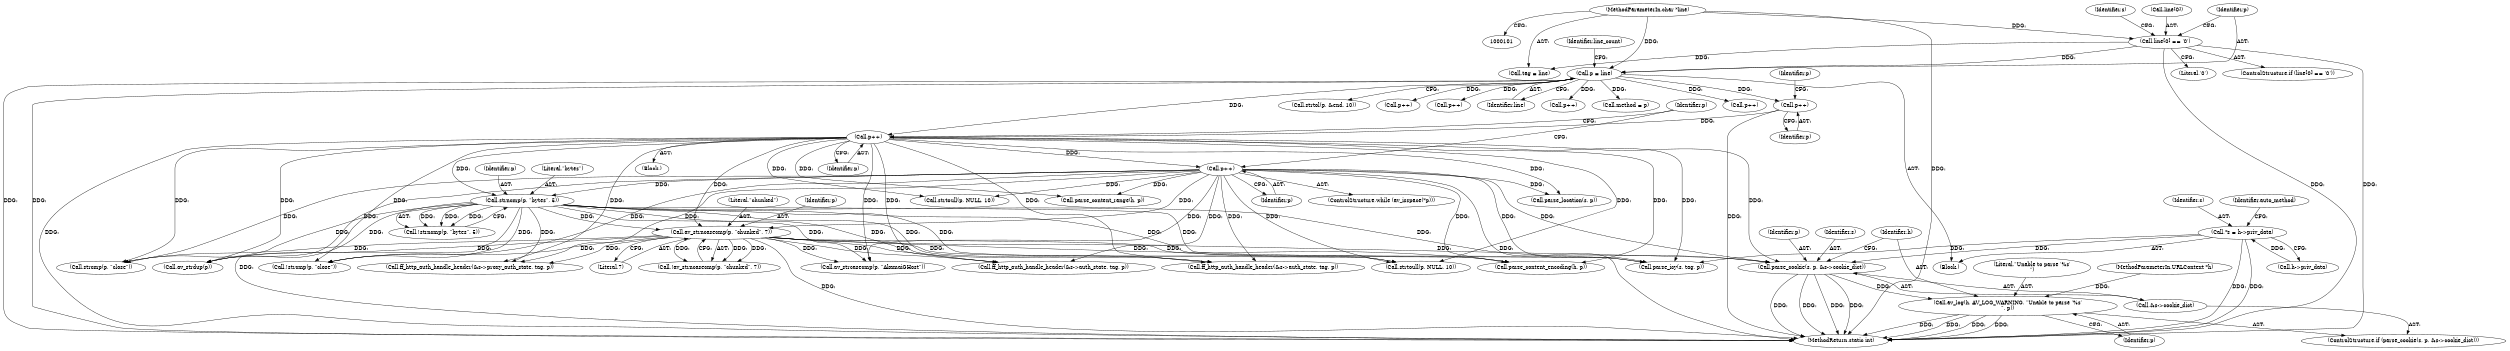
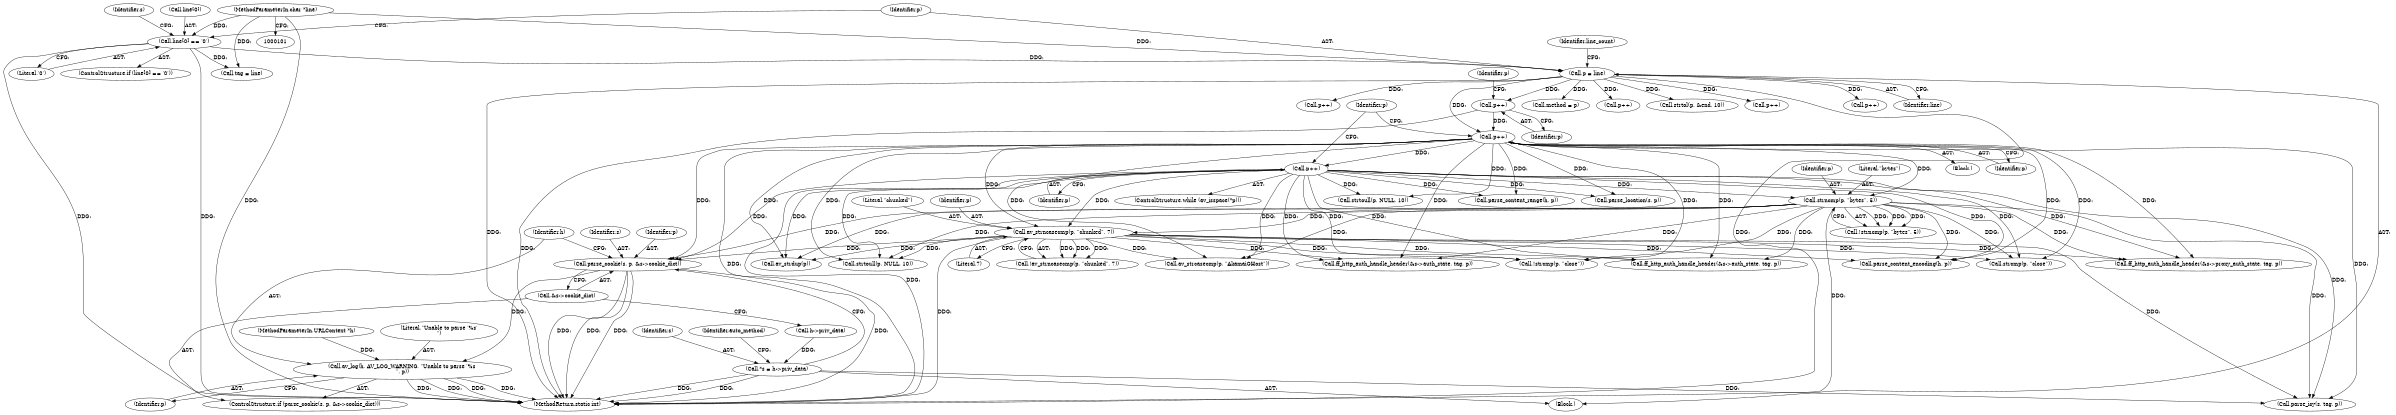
  digraph {
    n1 [label="(Call,parse_cookie(s, p, &s->cookie_dict))"]
    n2 [label="(Call,av_log(h, AV_LOG_WARNING, \"Unable to parse '%s'\n\", p))"]
    n3 [label="(Call,&s->cookie_dict)"]
    n4 [label="(MethodReturn,static int)"]
    n5 [label="(ControlStructure,if (parse_cookie(s, p, &s->cookie_dict)))"]
    n6 [label="(Identifier,p)"]
    n7 [label="(Call,*s = h->priv_data)"]
    n8 [label="(Call,h->priv_data)"]
    n9 [label="(Call,parse_icy(s, tag, p))"]
    n10 [label="(Block,)"]
    n11 [label="(Call,parse_location(s, p))"]
    n12 [label="(Call,p++)"]
    n13 [label="(Call,p++)"]
    n14 [label="(Call,av_strncasecmp(p, \"chunked\", 7))"]
    n15 [label="(Call,strncmp(p, \"bytes\", 5))"]
    n16 [label="(Call,av_strdup(p))"]
    n17 [label="(Call,strcmp(p, \"close\"))"]
    n18 [label="(Call,!strcmp(p, \"close\"))"]
    n19 [label="(Call,ff_http_auth_handle_header(&s->proxy_auth_state, tag, p))"]
    n20 [label="(Call,av_strcasecmp(p, \"AkamaiGHost\"))"]
    n21 [label="(Block,)"]
    n22 [label="(Call,ff_http_auth_handle_header(&s->auth_state, tag, p))"]
    n23 [label="(Call,ff_http_auth_handle_header(&s->auth_state, tag, p))"]
    n24 [label="(Call,strtoull(p, NULL, 10))"]
    n25 [label="(Call,strtoull(p, NULL, 10))"]
    n26 [label="(Identifier,p)"]
    n27 [label="(Call,parse_content_range(h, p))"]
    n28 [label="(Call,parse_content_encoding(h, p))"]
    n29 [label="(Identifier,p)"]
    n30 [label="(ControlStructure,while (av_isspace(*p)))"]
    n31 [label="(Literal,7)"]
    n32 [label="(Call,!av_strncasecmp(p, \"chunked\", 7))"]
    n33 [label="(Call,!strncmp(p, \"bytes\", 5))"]
    n34 [label="(Call,p++)"]
    n35 [label="(Identifier,p)"]
    n36 [label="(Call,p = line)"]
    n37 [label="(Call,strtol(p, &end, 10))"]
    n38 [label="(Call,p++)"]
    n39 [label="(Call,p++)"]
    n40 [label="(Identifier,line)"]
    n41 [label="(Call,p++)"]
    n42 [label="(Call,method = p)"]
    n43 [label="(Call,p++)"]
    n44 [label="(Call,line[0] == '\0')"]
    n45 [label="(Literal,'\0')"]
    n46 [label="(ControlStructure,if (line[0] == '\0'))"]
    n47 [label="(Call,tag = line)"]
    n48 [label="(MethodParameterIn,char *line)"]
    1000101
    n50 [label="(Identifier,s)"]
    n51 [label="(Identifier,auto_method)"]
    n52 [label="(Identifier,p)"]
    n53 [label="(Identifier,p)"]
    n54 [label="(Identifier,p)"]
    n55 [label="(Literal,\"chunked\")"]
    n56 [label="(Identifier,h)"]
    n57 [label="(Identifier,line_count)"]
    n58 [label="(Literal,\"bytes\")"]
    n59 [label="(Call,line[0])"]
    n60 [label="(Literal,\"Unable to parse '%s'\n\")"]
    n61 [label="(Identifier,s)"]
    n62 [label="(MethodParameterIn,URLContext *h)"]
    n63 [label="(Identifier,p)"]
    n64 [label="(Identifier,p)"]
    n65 [label="(Identifier,p)"]
    n66 [label="(Identifier,s)"]
    n1 -> n2 [label="DDG: "]
-   n1 -> n3 [label="AST: "]
+   n1 -> n3 [label="CFG: "]
    n1 -> n4 [label="DDG: "]
    n1 -> n4 [label="DDG: "]
    n1 -> n4 [label="DDG: "]
    n1 -> n4 [label="DDG: "]
    n2 -> n4 [label="DDG: "]
    n2 -> n4 [label="DDG: "]
    n2 -> n4 [label="DDG: "]
    n2 -> n4 [label="DDG: "]
    n2 -> n5 [label="AST: "]
    n2 -> n6 [label="CFG: "]
    n3 -> n1 [label="AST: "]
    n3 -> n5 [label="AST: "]
    n6 -> n2 [label="AST: "]
-   n7 -> n1 [label="DDG: "]
+   n7 -> n1 [label="CFG: "]
    n7 -> n4 [label="DDG: "]
    n7 -> n4 [label="DDG: "]
-   n7 -> n8 [label="CFG: "]
+   n3 -> n8 [label="CFG: "]
    n7 -> n9 [label="DDG: "]
    n7 -> n10 [label="AST: "]
    n8 -> n7 [label="DDG: "]
    n12 -> n1 [label="DDG: "]
    n12 -> n4 [label="DDG: "]
    n12 -> n9 [label="DDG: "]
    n12 -> n11 [label="DDG: "]
    n12 -> n13 [label="DDG: "]
    n12 -> n14 [label="DDG: "]
    n12 -> n15 [label="DDG: "]
    n12 -> n16 [label="DDG: "]
    n12 -> n17 [label="DDG: "]
    n12 -> n18 [label="DDG: "]
    n12 -> n19 [label="DDG: "]
    n12 -> n20 [label="DDG: "]
    n12 -> n21 [label="AST: "]
    n12 -> n22 [label="DDG: "]
    n12 -> n23 [label="DDG: "]
    n12 -> n24 [label="DDG: "]
    n12 -> n25 [label="DDG: "]
    n12 -> n26 [label="CFG: "]
    n12 -> n27 [label="DDG: "]
    n12 -> n28 [label="DDG: "]
    n13 -> n1 [label="DDG: "]
    n13 -> n4 [label="DDG: "]
    n13 -> n9 [label="DDG: "]
    n13 -> n11 [label="DDG: "]
    n13 -> n14 [label="DDG: "]
    n13 -> n15 [label="DDG: "]
    n13 -> n16 [label="DDG: "]
    n13 -> n17 [label="DDG: "]
    n13 -> n18 [label="DDG: "]
    n13 -> n19 [label="DDG: "]
    n13 -> n20 [label="DDG: "]
    n13 -> n22 [label="DDG: "]
    n13 -> n23 [label="DDG: "]
    n13 -> n24 [label="DDG: "]
    n13 -> n25 [label="DDG: "]
    n13 -> n27 [label="DDG: "]
    n13 -> n28 [label="DDG: "]
    n13 -> n29 [label="CFG: "]
    n13 -> n30 [label="AST: "]
    n14 -> n1 [label="DDG: "]
    n14 -> n4 [label="DDG: "]
    n14 -> n9 [label="DDG: "]
    n14 -> n16 [label="DDG: "]
    n14 -> n17 [label="DDG: "]
    n14 -> n18 [label="DDG: "]
    n14 -> n19 [label="DDG: "]
    n14 -> n20 [label="DDG: "]
    n14 -> n22 [label="DDG: "]
    n14 -> n23 [label="DDG: "]
    n14 -> n25 [label="DDG: "]
    n14 -> n28 [label="DDG: "]
    n14 -> n31 [label="CFG: "]
    n14 -> n32 [label="AST: "]
    n14 -> n32 [label="DDG: "]
    n14 -> n32 [label="DDG: "]
    n14 -> n32 [label="DDG: "]
    n15 -> n1 [label="DDG: "]
    n15 -> n4 [label="DDG: "]
    n15 -> n9 [label="DDG: "]
    n15 -> n14 [label="DDG: "]
    n15 -> n16 [label="DDG: "]
    n15 -> n17 [label="DDG: "]
    n15 -> n18 [label="DDG: "]
    n15 -> n19 [label="DDG: "]
    n15 -> n20 [label="DDG: "]
    n15 -> n22 [label="DDG: "]
    n15 -> n23 [label="DDG: "]
    n15 -> n25 [label="DDG: "]
    n15 -> n28 [label="DDG: "]
    n15 -> n33 [label="AST: "]
    n15 -> n33 [label="DDG: "]
    n15 -> n33 [label="DDG: "]
    n15 -> n33 [label="DDG: "]
    n26 -> n12 [label="AST: "]
    n29 -> n13 [label="AST: "]
    n31 -> n14 [label="AST: "]
    n32 -> n14 [label="CFG: "]
    n33 -> n15 [label="CFG: "]
    n34 -> n4 [label="DDG: "]
    n34 -> n12 [label="DDG: "]
    n34 -> n35 [label="CFG: "]
    n35 -> n34 [label="AST: "]
    n36 -> n4 [label="DDG: "]
    n36 -> n4 [label="DDG: "]
    n36 -> n10 [label="AST: "]
    n36 -> n12 [label="DDG: "]
    n36 -> n34 [label="DDG: "]
-   n36 -> n37 [label="CFG: "]
+   n36 -> n37 [label="DDG: "]
    n36 -> n38 [label="DDG: "]
    n36 -> n39 [label="DDG: "]
    n36 -> n40 [label="CFG: "]
    n36 -> n41 [label="DDG: "]
    n36 -> n42 [label="DDG: "]
    n36 -> n43 [label="DDG: "]
    n40 -> n36 [label="AST: "]
    n44 -> n4 [label="DDG: "]
    n44 -> n4 [label="DDG: "]
    n44 -> n36 [label="DDG: "]
    n44 -> n45 [label="CFG: "]
    n44 -> n46 [label="AST: "]
    n44 -> n47 [label="DDG: "]
+   n45 -> n44 [label="AST: "]
    n48 -> n4 [label="DDG: "]
    n48 -> n36 [label="DDG: "]
    n48 -> n44 [label="DDG: "]
-   n48 -> n47 [label="AST: "]
+   n48 -> n47 [label="DDG: "]
    n48 -> 1000101 [label="CFG: "]
    n50 -> n44 [label="CFG: "]
    n51 -> n7 [label="CFG: "]
    n52 -> n1 [label="AST: "]
    n53 -> n34 [label="CFG: "]
    n54 -> n15 [label="AST: "]
    n55 -> n14 [label="AST: "]
    n56 -> n1 [label="CFG: "]
    n56 -> n2 [label="AST: "]
    n57 -> n36 [label="CFG: "]
    n58 -> n15 [label="AST: "]
    n59 -> n44 [label="AST: "]
    n60 -> n2 [label="AST: "]
    n61 -> n1 [label="AST: "]
    n62 -> n2 [label="DDG: "]
    n63 -> n36 [label="AST: "]
    n63 -> n44 [label="CFG: "]
    n64 -> n12 [label="CFG: "]
    n64 -> n13 [label="CFG: "]
    n65 -> n14 [label="AST: "]
    n66 -> n7 [label="AST: "]
  }
